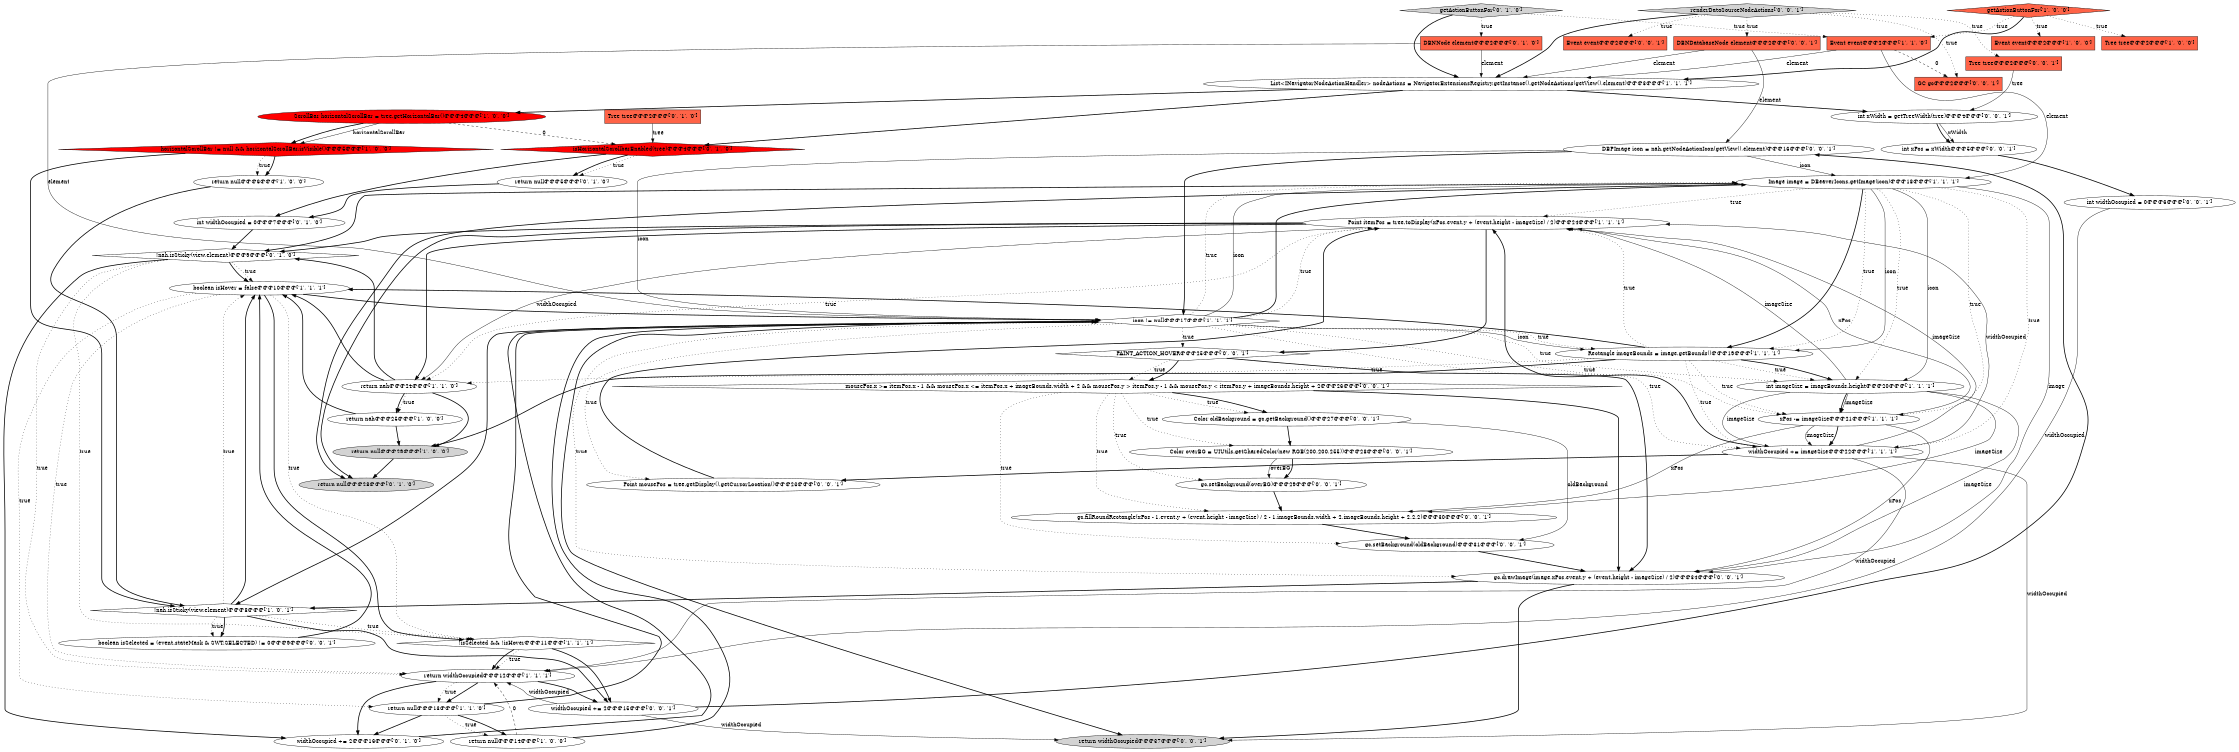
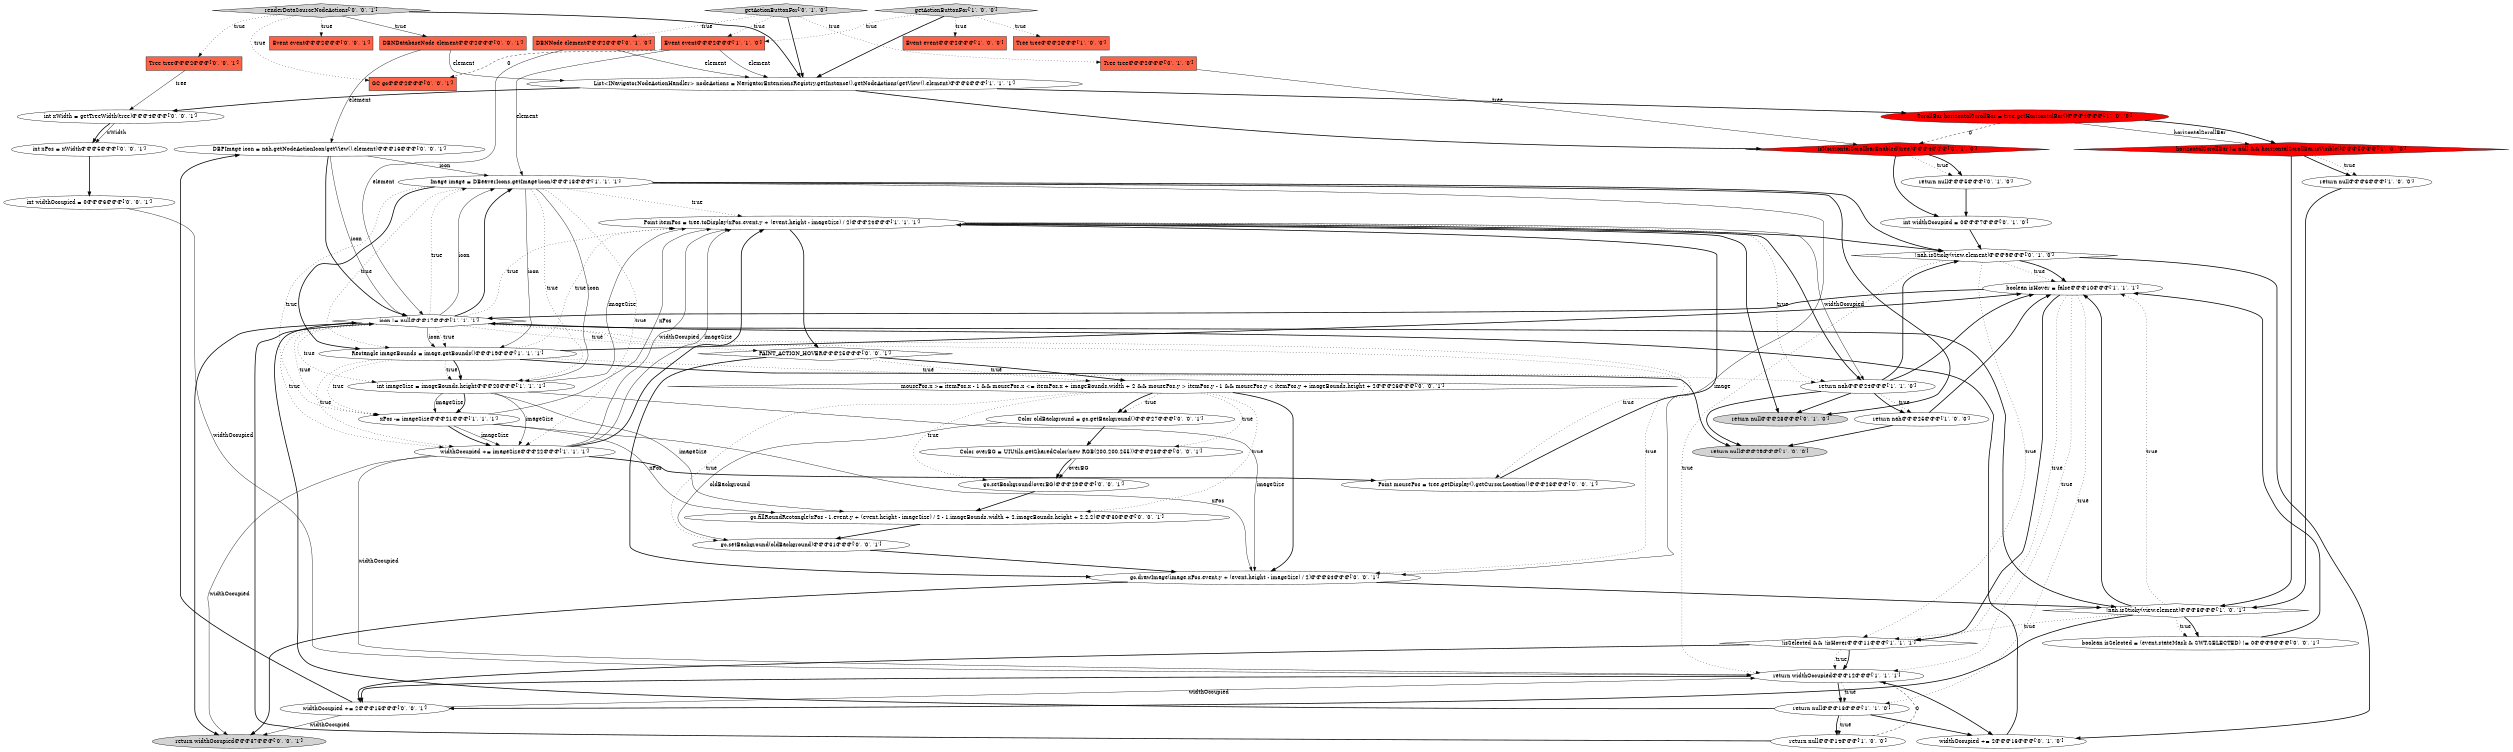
  digraph {
    node [fillcolor=white shape=ellipse style=filled]
    edge [style=bold]
    n1 [label="DBPImage icon = nah.getNodeActionIcon(getView(),element)@@@16@@@['0', '0', '1']"]
    n2 [label="Image image = DBeaverIcons.getImage(icon)@@@18@@@['1', '1', '1']"]
    n3 [label="icon != null@@@17@@@['1', '1', '1']" shape=diamond]
    n4 [label="Point itemPos = tree.toDisplay(xPos,event.y + (event.height - imageSize) / 2)@@@24@@@['1', '1', '1']"]
    n5 [label="!nah.isSticky(view,element)@@@9@@@['0', '1', '0']" shape=diamond]
    n6 [label="gc.drawImage(image,xPos,event.y + (event.height - imageSize) / 2)@@@34@@@['0', '0', '1']"]
    n7 [label="widthOccupied += imageSize@@@22@@@['1', '1', '1']"]
    n8 [fillcolor=lightgray label="return null@@@28@@@['0', '1', '0']"]
    n9 [label="xPos -= imageSize@@@21@@@['1', '1', '1']"]
    n10 [label="int imageSize = imageBounds.height@@@20@@@['1', '1', '1']"]
    n11 [label="Rectangle imageBounds = image.getBounds()@@@19@@@['1', '1', '1']"]
    n12 [label="Point mousePos = tree.getDisplay().getCursorLocation()@@@23@@@['0', '0', '1']"]
    n13 [label="!nah.isSticky(view,element)@@@8@@@['1', '0', '1']" shape=diamond]
    n14 [label="PAINT_ACTION_HOVER@@@25@@@['0', '0', '1']" shape=diamond]
    n15 [fillcolor=lightgray label="return widthOccupied@@@37@@@['0', '0', '1']"]
    n16 [fillcolor=tomato label="Tree tree@@@2@@@['1', '0', '0']" shape=box]
    n17 [fillcolor=tomato label="DBNNode element@@@2@@@['0', '1', '0']" shape=box]
    n18 [label="List<INavigatorNodeActionHandler> nodeActions = NavigatorExtensionsRegistry.getInstance().getNodeActions(getView(),element)@@@3@@@['1', '1', '1']"]
    n19 [label="int xWidth = getTreeWidth(tree)@@@4@@@['0', '0', '1']"]
    n20 [fillcolor=red label="isHorizontalScrollbarEnabled(tree)@@@4@@@['0', '1', '0']" shape=diamond]
    n21 [fillcolor=red label="ScrollBar horizontalScrollBar = tree.getHorizontalBar()@@@4@@@['1', '0', '0']"]
    n22 [fillcolor=tomato label="Event event@@@2@@@['0', '0', '1']" shape=box]
    n23 [label="return nah@@@24@@@['1', '1', '0']"]
    n24 [label="return nah@@@25@@@['1', '0', '0']"]
    n25 [label="boolean isHover = false@@@10@@@['1', '1', '1']"]
    n26 [fillcolor=lightgray label="return null@@@29@@@['1', '0', '0']"]
    n27 [label="!isSelected && !isHover@@@11@@@['1', '1', '1']" shape=diamond]
    n28 [label="return widthOccupied@@@12@@@['1', '1', '1']"]
    n29 [label="return null@@@13@@@['1', '1', '0']"]
    n30 [label="int xPos = xWidth@@@5@@@['0', '0', '1']"]
    n31 [label="int widthOccupied = 0@@@6@@@['0', '0', '1']"]
    n32 [label="widthOccupied += 2@@@16@@@['0', '1', '0']"]
    n33 [label="widthOccupied += 2@@@15@@@['0', '0', '1']"]
    n34 [label="gc.fillRoundRectangle(xPos - 1,event.y + (event.height - imageSize) / 2 - 1,imageBounds.width + 2,imageBounds.height + 2,2,2)@@@30@@@['0', '0', '1']"]
    n35 [fillcolor=red label="horizontalScrollBar != null && horizontalScrollBar.isVisible()@@@5@@@['1', '0', '0']" shape=diamond]
    n36 [label="return null@@@6@@@['1', '0', '0']"]
    n37 [label="boolean isSelected = (event.stateMask & SWT.SELECTED) != 0@@@9@@@['0', '0', '1']"]
    n38 [label="Color oldBackground = gc.getBackground()@@@27@@@['0', '0', '1']"]
    n39 [label="Color overBG = UIUtils.getSharedColor(new RGB(200,200,255))@@@28@@@['0', '0', '1']"]
    n40 [label="gc.setBackground(oldBackground)@@@31@@@['0', '0', '1']"]
    n41 [label="gc.setBackground(overBG)@@@29@@@['0', '0', '1']"]
-   n42 [fillcolor=tomato label="getActionButtonFor['1', '0', '0']" shape=diamond]
+   n42 [fillcolor=lightgray label="getActionButtonFor['1', '0', '0']" shape=diamond]
    n43 [fillcolor=tomato label="Event event@@@2@@@['1', '1', '0']" shape=box]
    n44 [fillcolor=tomato label="Event event@@@2@@@['1', '0', '0']" shape=box]
    n45 [fillcolor=tomato label="GC gc@@@2@@@['0', '0', '1']" shape=box]
    n46 [label="mousePos.x >= itemPos.x - 1 && mousePos.x <= itemPos.x + imageBounds.width + 2 && mousePos.y > itemPos.y - 1 && mousePos.y < itemPos.y + imageBounds.height + 2@@@26@@@['0', '0', '1']" shape=diamond]
    n47 [label="int widthOccupied = 0@@@7@@@['0', '1', '0']"]
    n48 [label="return null@@@5@@@['0', '1', '0']"]
    n49 [label="return null@@@14@@@['1', '0', '0']"]
    n50 [fillcolor=tomato label="Tree tree@@@2@@@['0', '0', '1']" shape=box]
    n51 [fillcolor=tomato label="Tree tree@@@2@@@['0', '1', '0']" shape=box]
    n52 [fillcolor=lightgray label="getActionButtonFor['0', '1', '0']" shape=diamond]
    n53 [fillcolor=lightgray label="renderDataSourceNodeActions['0', '0', '1']" shape=diamond]
    n54 [fillcolor=tomato label="DBNDatabaseNode element@@@2@@@['0', '0', '1']" shape=box]
    n1 -> n2 [label=icon style=solid]
    n1 -> n3 [label=icon style=solid]
    n1 -> n3
    n2 -> n4 [label=true style=dotted]
    n2 -> n5
    n2 -> n6 [label=image style=solid]
    n2 -> n7 [label=true style=dotted]
    n2 -> n8
    n2 -> n9 [label=true style=dotted]
    n2 -> n10 [label=true style=dotted]
    n2 -> n10 [label=icon style=solid]
    n2 -> n11 [label=icon style=solid]
    n2 -> n11
    n2 -> n11 [label=true style=dotted]
    n3 -> n2 [label=true style=dotted]
    n3 -> n2 [label=icon style=solid]
    n3 -> n2
    n3 -> n4 [label=true style=dotted]
    n3 -> n6 [label=true style=dotted]
    n3 -> n7 [label=true style=dotted]
    n3 -> n9 [label=true style=dotted]
    n3 -> n10 [label=true style=dotted]
    n3 -> n11 [label=icon style=solid]
    n3 -> n11 [label=true style=dotted]
    n3 -> n12 [label=true style=dotted]
    n3 -> n13
    n3 -> n14 [label=true style=dotted]
    n3 -> n15
    n4 -> n5
    n4 -> n8
    n4 -> n14
    n4 -> n23 [label=widthOccupied style=solid]
    n4 -> n23 [label=true style=dotted]
    n4 -> n23
    n5 -> n25 [label=true style=dotted]
    n5 -> n25
    n5 -> n27 [label=true style=dotted]
    n5 -> n28 [label=true style=dotted]
    n5 -> n32
    n6 -> n13
    n6 -> n15
    n7 -> n4 [label=widthOccupied style=solid]
    n7 -> n4 [label=imageSize style=solid]
    n7 -> n4
    n7 -> n12
    n7 -> n15 [label=widthOccupied style=solid]
    n7 -> n28 [label=widthOccupied style=solid]
    n9 -> n4 [label=xPos style=solid]
    n9 -> n6 [label=xPos style=solid]
    n9 -> n7 [label=imageSize style=solid]
    n9 -> n7
    n9 -> n34 [label=xPos style=solid]
    n10 -> n4 [label=imageSize style=solid]
    n10 -> n6 [label=imageSize style=solid]
    n10 -> n7 [label=imageSize style=solid]
    n10 -> n9 [label=imageSize style=solid]
    n10 -> n9
    n10 -> n34 [label=imageSize style=solid]
    n11 -> n4 [label=true style=dotted]
    n11 -> n7 [label=true style=dotted]
    n11 -> n9 [label=true style=dotted]
    n11 -> n10 [label=true style=dotted]
    n11 -> n10
    n11 -> n23 [label=true style=dotted]
    n11 -> n25
    n11 -> n26
    n12 -> n4
    n13 -> n25
    n13 -> n25 [label=true style=dotted]
    n13 -> n27 [label=true style=dotted]
    n13 -> n33
    n13 -> n37 [label=true style=dotted]
    n13 -> n37
    n14 -> n6
    n14 -> n46 [label=true style=dotted]
    n14 -> n46
    n17 -> n3 [label=element style=solid]
    n17 -> n18 [label=element style=solid]
    n18 -> n19
    n18 -> n20
    n18 -> n21
    n19 -> n30 [label=xWidth style=solid]
    n19 -> n30
    n20 -> n47
    n20 -> n48 [label=true style=dotted]
    n20 -> n48
    n21 -> n20 [label=0 style=dashed]
    n21 -> n35 [label=horizontalScrollBar style=solid]
    n21 -> n35
    n23 -> n5
-   n26 -> n8
+   n23 -> n8
    n23 -> n24 [label=true style=dotted]
    n23 -> n24
    n23 -> n25
    n23 -> n26
    n24 -> n25
    n24 -> n26
    n25 -> n3
    n25 -> n27
    n25 -> n27 [label=true style=dotted]
    n25 -> n28 [label=true style=dotted]
    n25 -> n29 [label=true style=dotted]
    n27 -> n28 [label=true style=dotted]
    n27 -> n28
    n27 -> n33
    n28 -> n29
    n28 -> n29 [label=true style=dotted]
    n28 -> n32
    n28 -> n33
    n29 -> n3
    n29 -> n32
    n29 -> n49
    n29 -> n49 [label=true style=dotted]
    n30 -> n31
    n31 -> n28 [label=widthOccupied style=solid]
    n32 -> n3
    n33 -> n1
    n33 -> n15 [label=widthOccupied style=solid]
    n33 -> n28 [label=widthOccupied style=solid]
    n34 -> n40
    n35 -> n13
    n35 -> n36 [label=true style=dotted]
    n35 -> n36
    n36 -> n13
    n37 -> n25
    n38 -> n39
    n38 -> n40 [label=oldBackground style=solid]
    n39 -> n41 [label=overBG style=solid]
    n39 -> n41
    n40 -> n6
    n41 -> n34
    n42 -> n16 [label=true style=dotted]
    n42 -> n18
    n42 -> n43 [label=true style=dotted]
    n42 -> n44 [label=true style=dotted]
    n43 -> n2 [label=element style=solid]
    n43 -> n18 [label=element style=solid]
    n43 -> n45 [label=0 style=dashed]
    n46 -> n6
    n46 -> n34 [label=true style=dotted]
    n46 -> n38 [label=true style=dotted]
    n46 -> n38
    n46 -> n39 [label=true style=dotted]
    n46 -> n40 [label=true style=dotted]
    n46 -> n41 [label=true style=dotted]
    n47 -> n5
    n48 -> n47
    n49 -> n3
    n49 -> n28 [label=0 style=dashed]
    n50 -> n19 [label=tree style=solid]
    n51 -> n20 [label=tree style=solid]
    n52 -> n17 [label=true style=dotted]
    n52 -> n18
    n52 -> n43 [label=true style=dotted]
+   n52 -> n51 [label=true style=dotted]
    n53 -> n18
    n53 -> n22 [label=true style=dotted]
    n53 -> n45 [label=true style=dotted]
    n53 -> n50 [label=true style=dotted]
-   n53 -> n54 [label=true style=dotted]
+   n53 -> n54 [label=true style=solid]
    n54 -> n1 [label=element style=solid]
    n54 -> n18 [label=element style=solid]
  }
